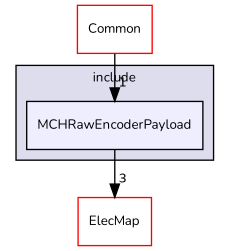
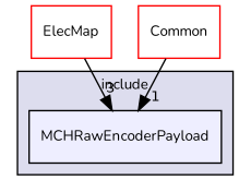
  digraph {
    compound=true
    fontname=Nunito
    node [fontname=Nunito fontsize=10 shape=box color=red]
    edge [fontname=Nunito labeldistance=1.5 labelfontname=Helvetica labelfontsize=10]
    n1 [fillcolor="#eeeeff" label=MCHRawEncoderPayload pencolor=black style=filled color=""]
    n2 [label=ElecMap]
    n3 [label=Common]
    subgraph cluster_1 {
      bgcolor="#ddddee"
      fontsize=10
      label=include
      pencolor=black
      n1
    }
-   n1 -> n2 [headlabel=3]
+   n2 -> n1 [headlabel=3]
    n3 -> n1 [headlabel=1]
  }
